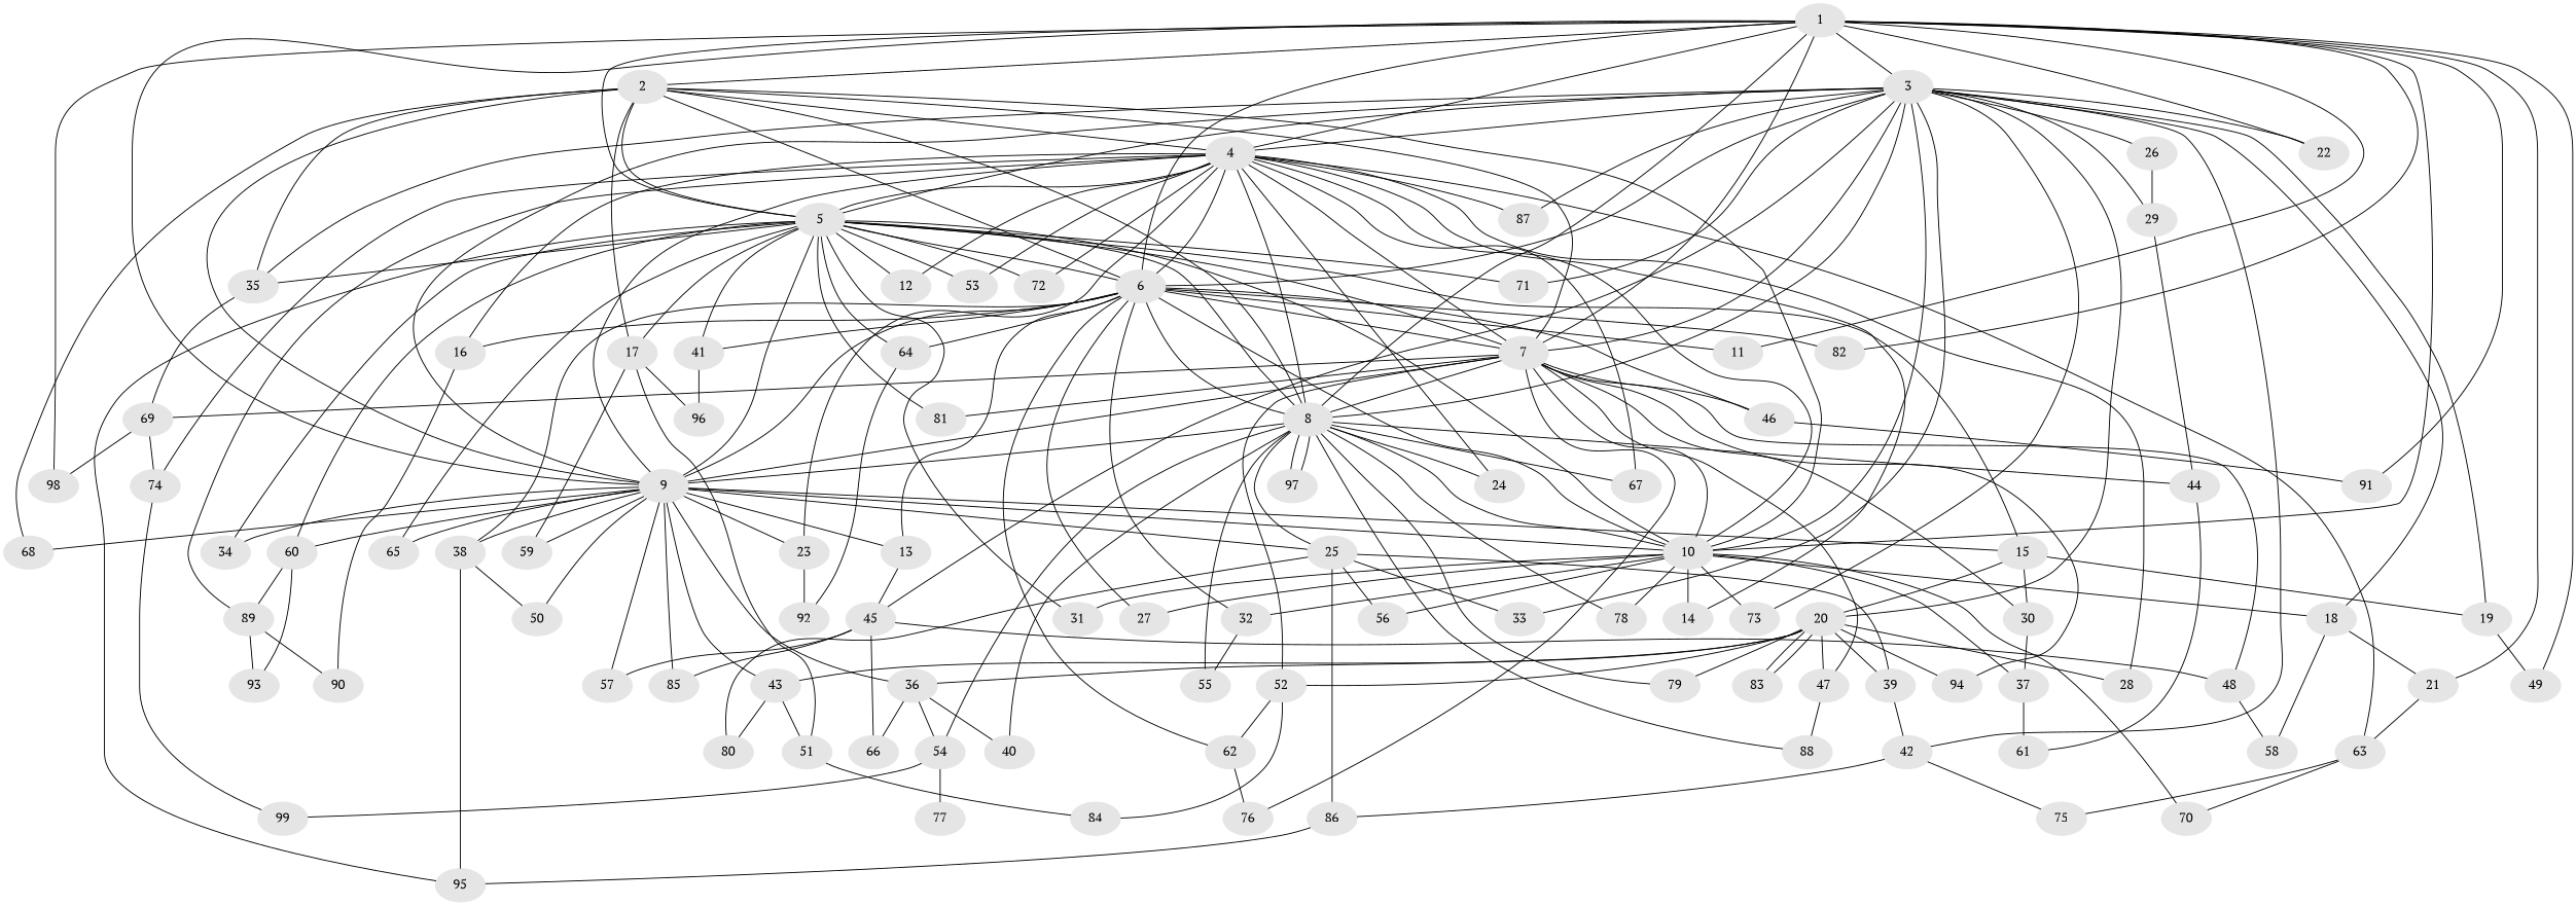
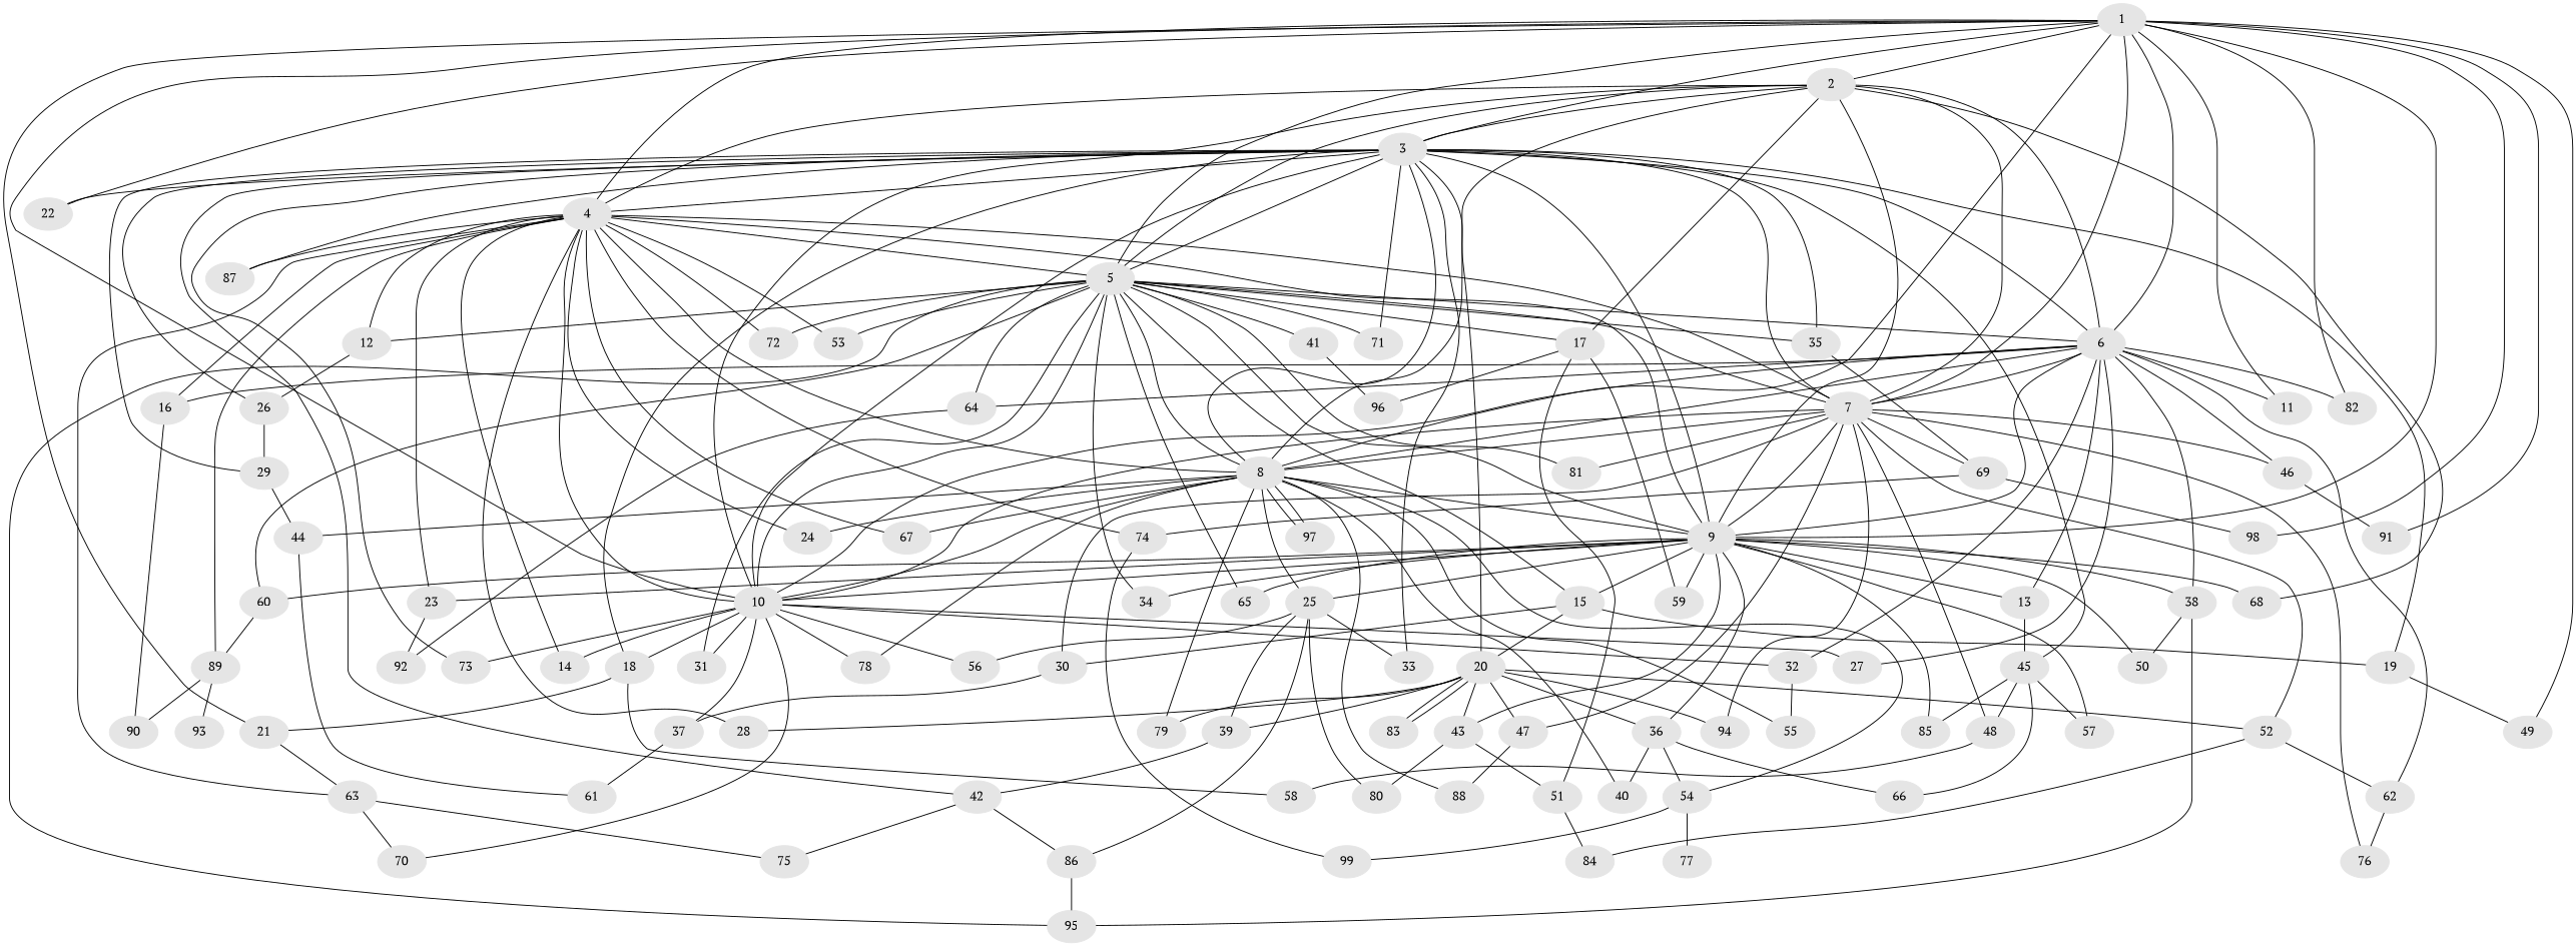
  graph {
    fontname="PT Serif"
    node [color=gray90 fontname="PT Serif" style=filled]
    edge [fontname="PT Serif"]
    1
    2
    3
    4
    5
    6
    7
    8
    9
    10
    11
    21
    22
    49
    82
    91
    98
    17
    68
    18
    19
    20
    26
    29
    33
    35
    42
    45
    71
    73
    87
    12
    14
    16
    23
    24
    28
    53
    63
    67
    72
    74
    89
    15
    31
    34
    41
    60
    64
    65
    81
    95
    13
    27
    32
    38
    46
    62
    30
    47
    48
    52
    69
    76
    94
    25
    40
    44
    54
    55
    78
    79
    88
    97
    36
    43
    50
    57
    59
    85
    37
    56
    70
    51
    96
    58
    39
    83
    86
    75
    66
    90
    92
    99
    93
    84
    80
    61
    77
    1 -- 2
    1 -- 3
    1 -- 4
    1 -- 5
    1 -- 6
    1 -- 7
    1 -- 8
    1 -- 9
    1 -- 10
    1 -- 11
    1 -- 21
    1 -- 22
    1 -- 49
    1 -- 82
    1 -- 91
    1 -- 98
-   2 -- 35
+   2 -- 3
    2 -- 4
    2 -- 5
    2 -- 6
    2 -- 7
    2 -- 8
    2 -- 9
    2 -- 10
    2 -- 17
    2 -- 68
    3 -- 4
    3 -- 5
    3 -- 6
    3 -- 7
    3 -- 8
    3 -- 9
    3 -- 10
    3 -- 22
    3 -- 18
    3 -- 19
    3 -- 20
    3 -- 26
    3 -- 29
    3 -- 33
    3 -- 35
    3 -- 42
    3 -- 45
    3 -- 71
    3 -- 73
    3 -- 87
    4 -- 5
-   4 -- 6
    4 -- 7
    4 -- 8
    4 -- 9
    4 -- 10
    4 -- 87
    4 -- 12
    4 -- 14
    4 -- 16
    4 -- 23
    4 -- 24
    4 -- 28
    4 -- 53
    4 -- 63
    4 -- 67
    4 -- 72
    4 -- 74
    4 -- 89
    5 -- 6
    5 -- 7
    5 -- 8
    5 -- 9
    5 -- 10
    5 -- 17
    5 -- 35
    5 -- 71
    5 -- 12
    5 -- 53
    5 -- 72
    5 -- 15
    5 -- 31
    5 -- 34
    5 -- 41
    5 -- 60
    5 -- 64
    5 -- 65
    5 -- 81
    5 -- 95
    6 -- 7
    6 -- 8
    6 -- 9
    6 -- 10
    6 -- 11
    6 -- 82
    6 -- 16
-   6 -- 41
    6 -- 64
    6 -- 13
    6 -- 27
    6 -- 32
    6 -- 38
    6 -- 46
    6 -- 62
    7 -- 8
    7 -- 9
    7 -- 10
    7 -- 81
    7 -- 46
    7 -- 30
    7 -- 47
    7 -- 48
    7 -- 52
    7 -- 69
    7 -- 76
    7 -- 94
    8 -- 9
    8 -- 10
    8 -- 24
    8 -- 67
    8 -- 25
    8 -- 40
    8 -- 44
    8 -- 54
    8 -- 55
    8 -- 78
    8 -- 79
    8 -- 88
    8 -- 97
    8 -- 97
    9 -- 10
    9 -- 68
    9 -- 23
    9 -- 15
    9 -- 34
    9 -- 60
    9 -- 65
    9 -- 13
    9 -- 38
    9 -- 25
    9 -- 36
    9 -- 43
    9 -- 50
    9 -- 57
    9 -- 59
    9 -- 85
    10 -- 18
    10 -- 73
    10 -- 14
    10 -- 31
    10 -- 27
    10 -- 32
    10 -- 78
    10 -- 37
    10 -- 56
    10 -- 70
    21 -- 63
    17 -- 59
    17 -- 51
    17 -- 96
    18 -- 21
    18 -- 58
    19 -- 49
    20 -- 28
    20 -- 47
    20 -- 52
    20 -- 94
    20 -- 79
    20 -- 36
    20 -- 43
    20 -- 39
    20 -- 83
    20 -- 83
    26 -- 29
    29 -- 44
    35 -- 69
    42 -- 86
    42 -- 75
    45 -- 48
    45 -- 57
    45 -- 85
    45 -- 66
+   12 -- 26
    16 -- 90
    23 -- 92
    63 -- 70
    63 -- 75
    74 -- 99
    89 -- 90
    89 -- 93
    15 -- 19
    15 -- 20
    15 -- 30
    41 -- 96
    60 -- 89
-   60 -- 93
    64 -- 92
    13 -- 45
    32 -- 55
    38 -- 95
    38 -- 50
    46 -- 91
    62 -- 76
    30 -- 37
    47 -- 88
    48 -- 58
    52 -- 62
    52 -- 84
    69 -- 98
    69 -- 74
    25 -- 33
    25 -- 56
    25 -- 39
    25 -- 86
    25 -- 80
    44 -- 61
    54 -- 99
    54 -- 77
    36 -- 40
    36 -- 54
    36 -- 66
    43 -- 51
    43 -- 80
    37 -- 61
    51 -- 84
    39 -- 42
    86 -- 95
  }
